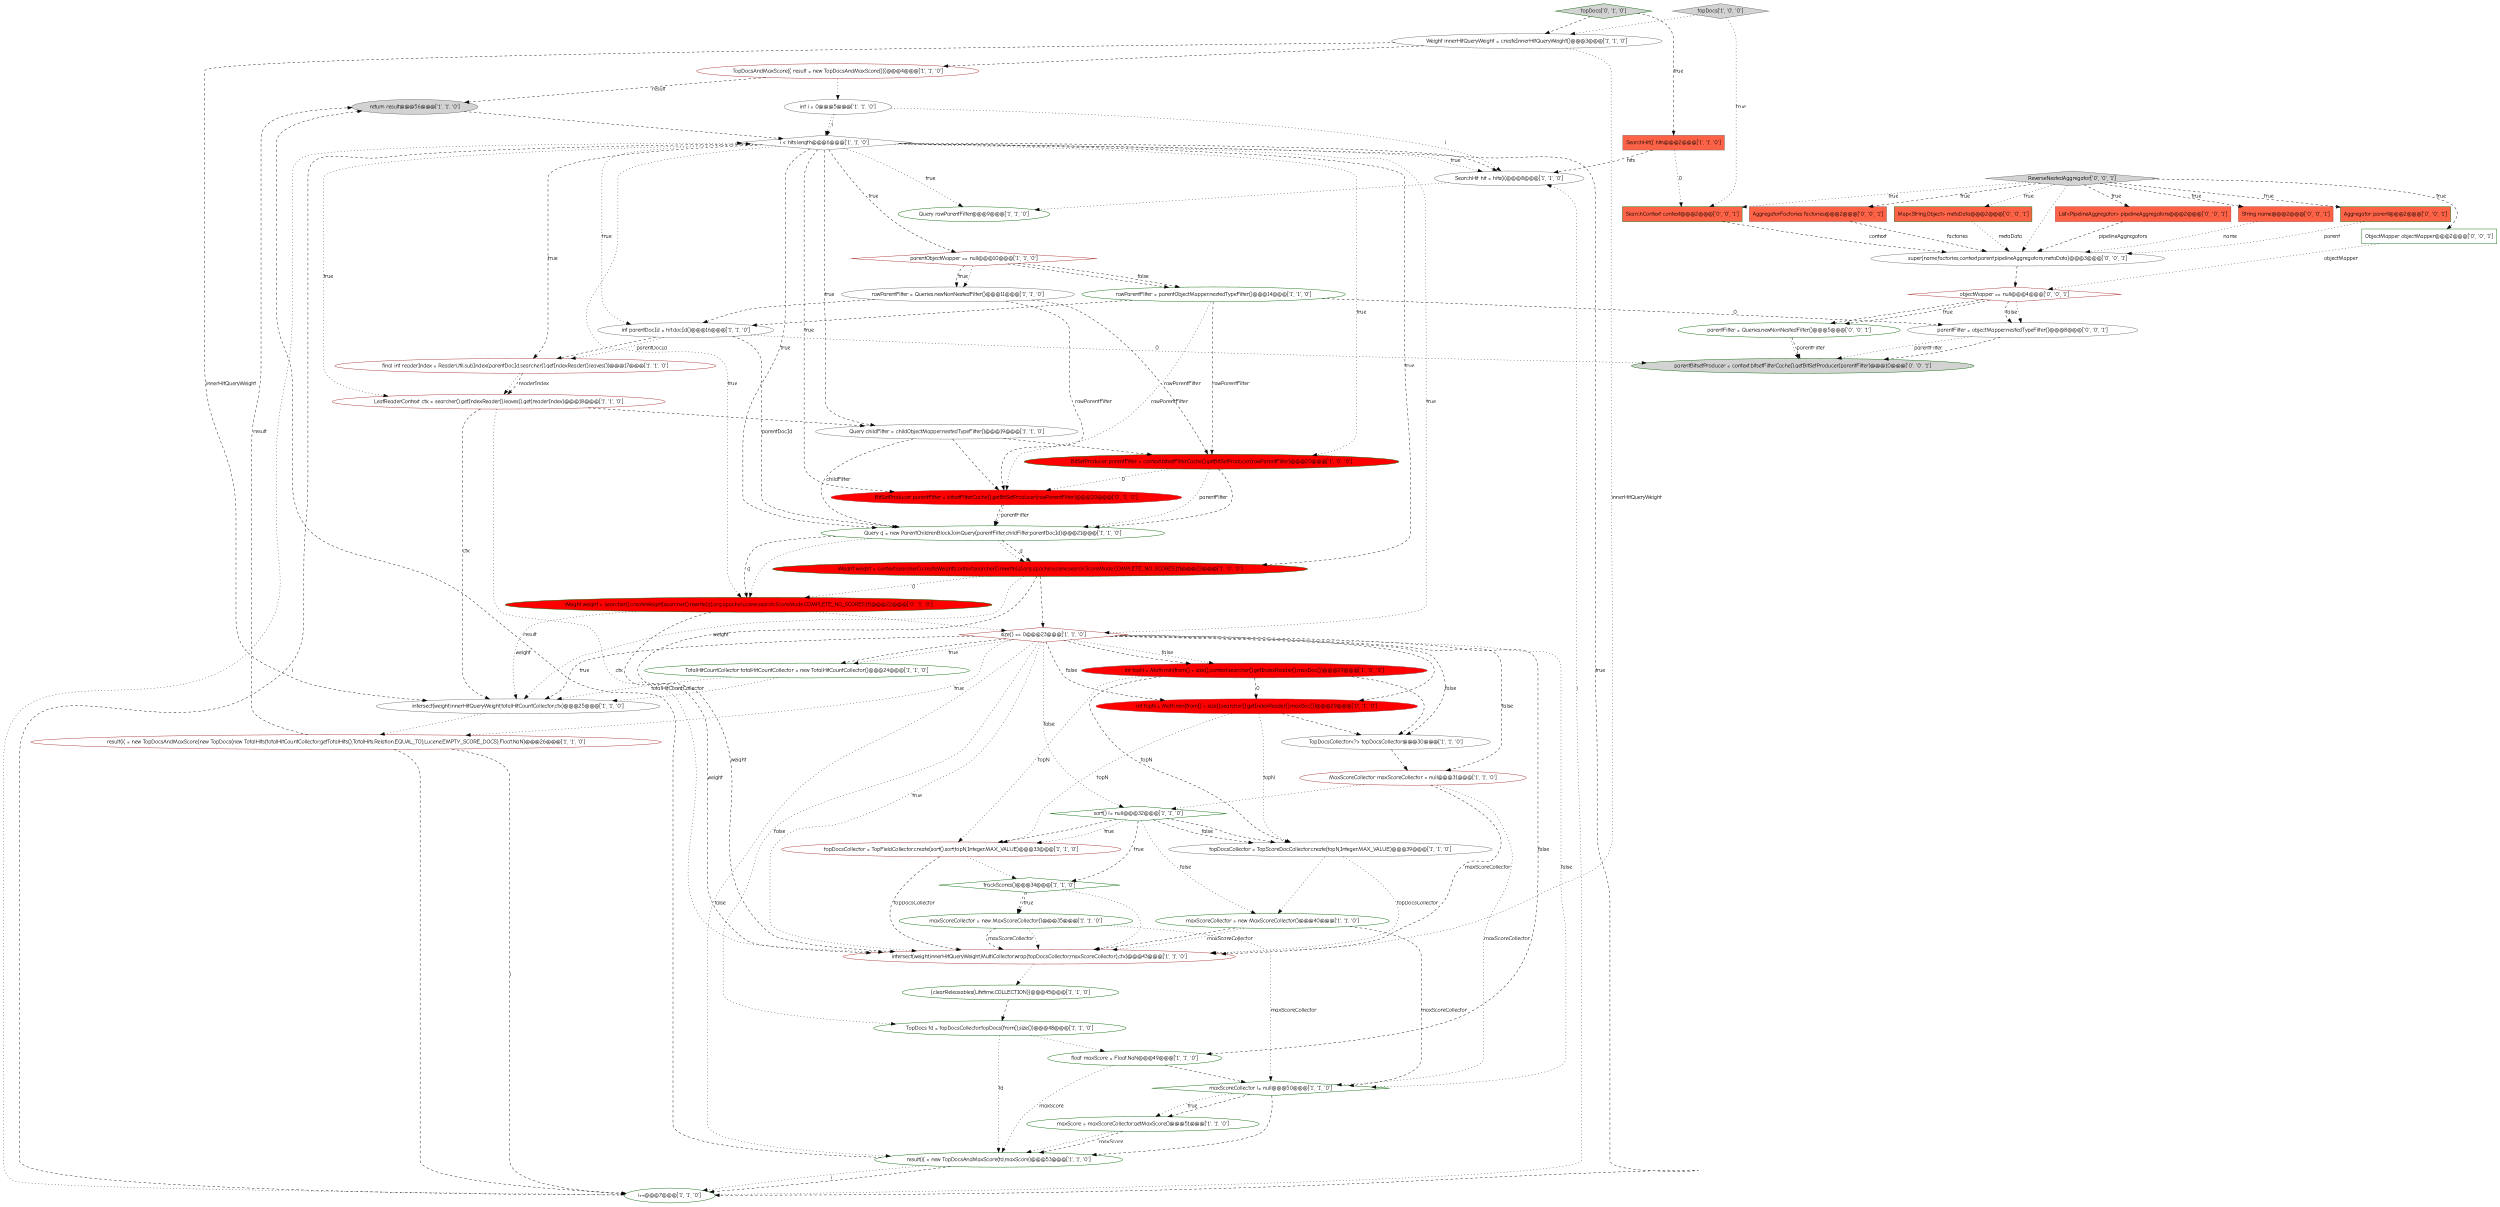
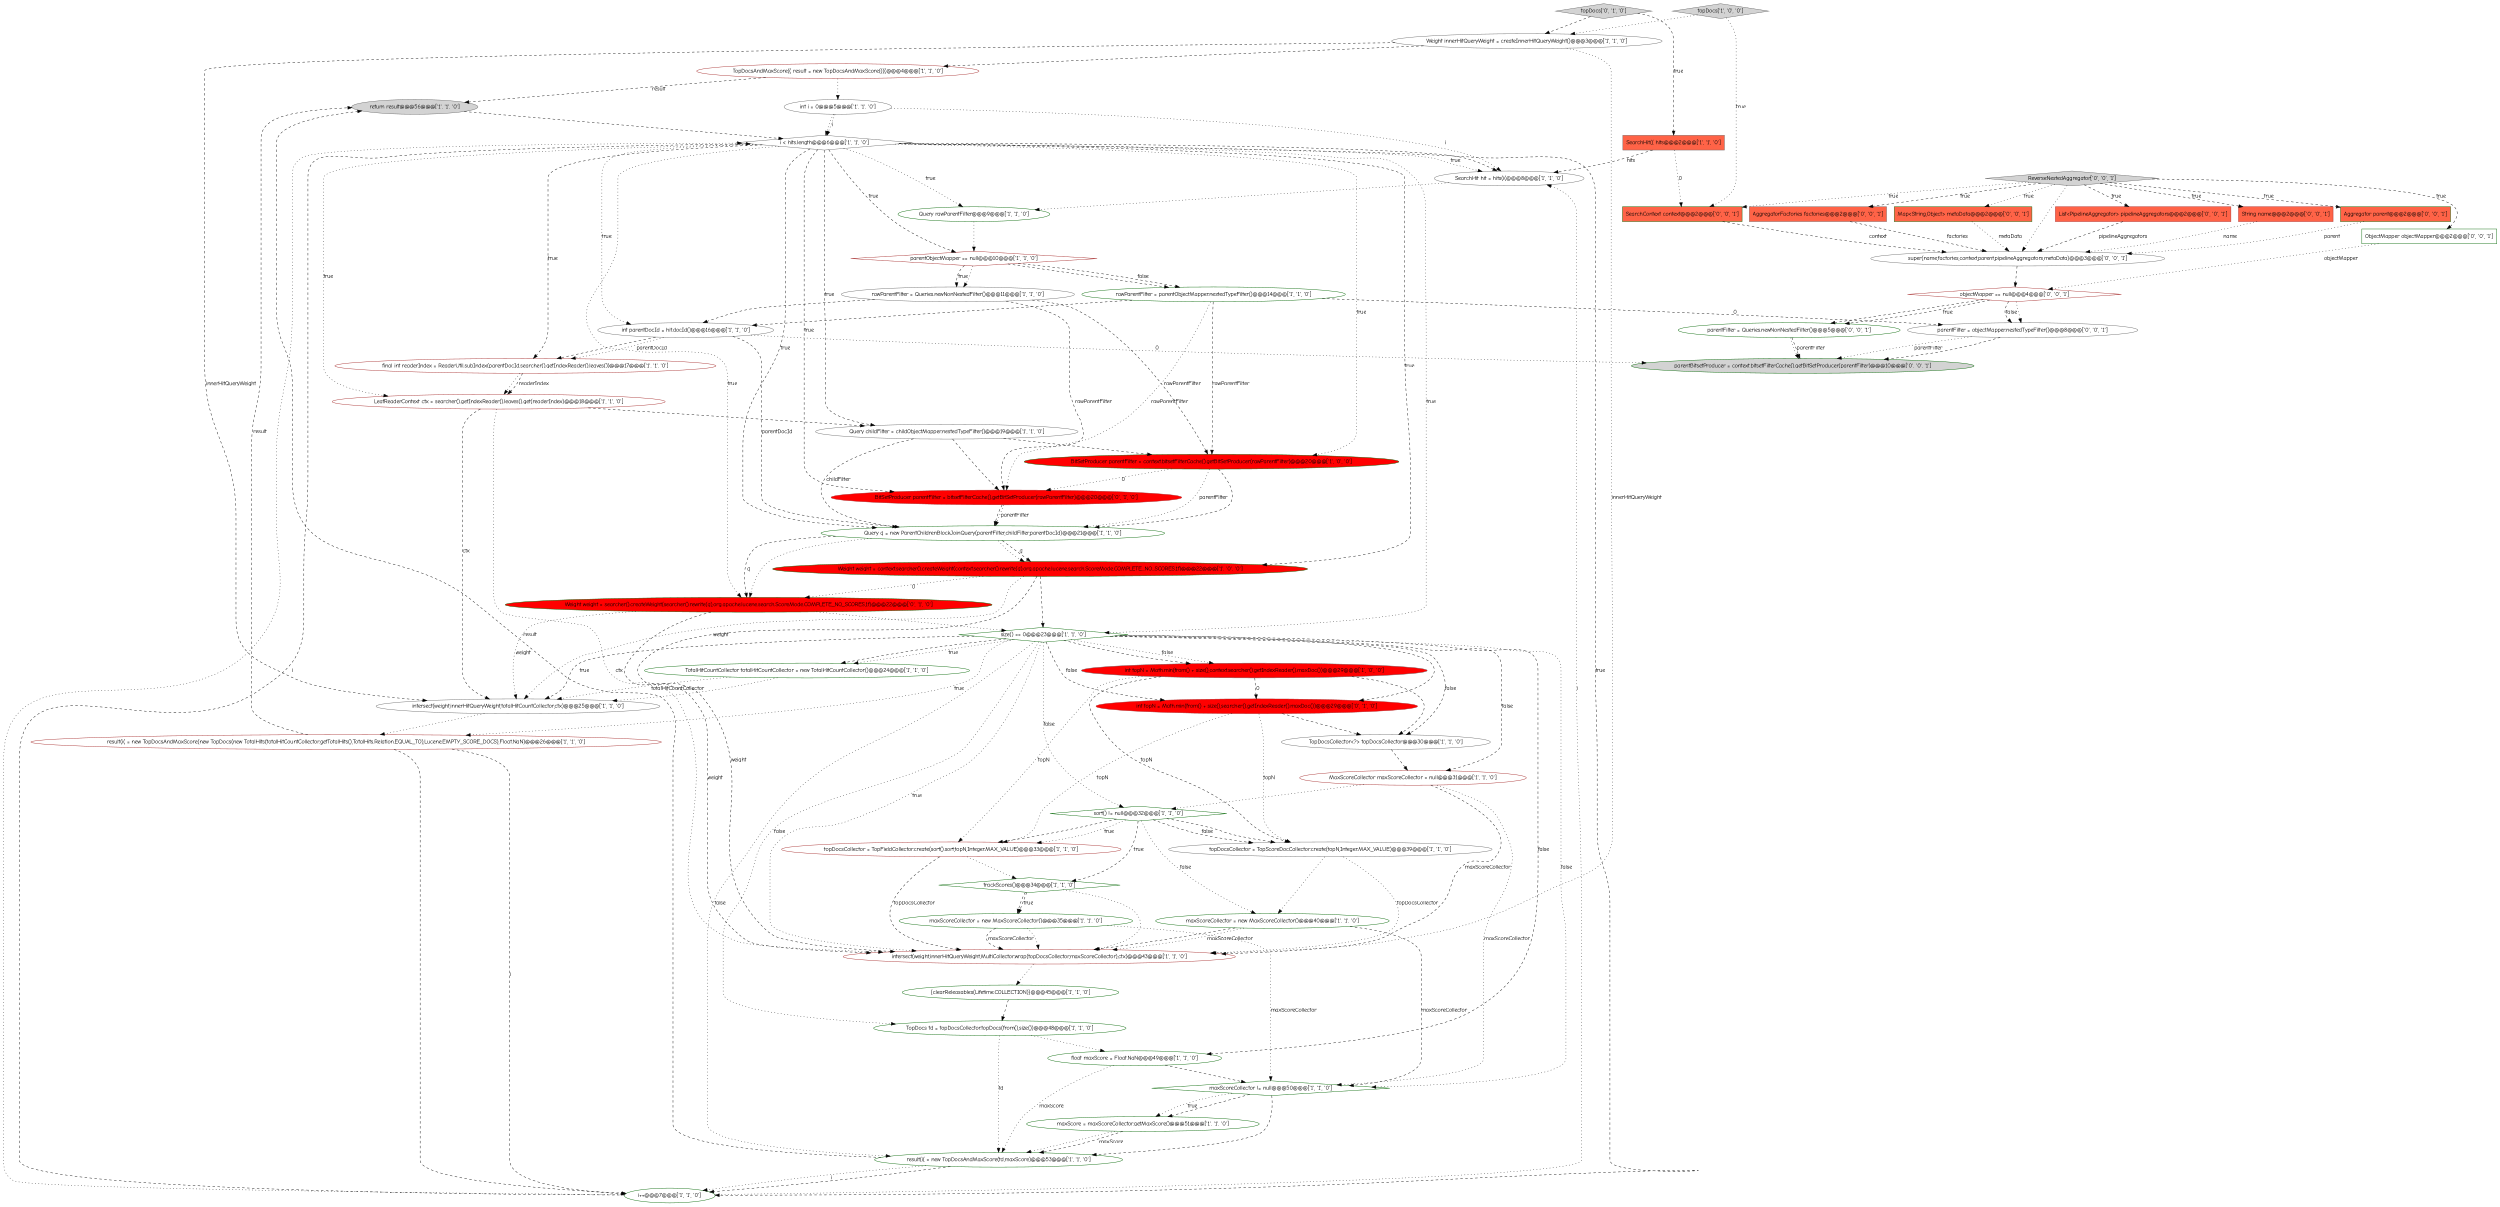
  digraph {
    fontname="Comic Neue"
    node [color=darkgreen fillcolor=white fontname="Comic Neue" shape=ellipse style=filled]
    edge [fontname="Comic Neue" style=dashed]
    n1 [color=brown label="TopDocsAndMaxScore(( result = new TopDocsAndMaxScore((((@@@4@@@['1', '1', '0']"]
    n2 [color=gray40 fillcolor=lightgray label="return result@@@56@@@['1', '1', '0']"]
    n3 [color=gray40 label="int i = 0@@@5@@@['1', '1', '0']"]
    n4 [color=gray40 label="i < hits.length@@@6@@@['1', '1', '0']" shape=diamond]
    n5 [color=gray40 label="SearchHit hit = hits(i(@@@8@@@['1', '1', '0']"]
    n6 [label="float maxScore = Float.NaN@@@49@@@['1', '1', '0']"]
    n7 [label="result(i( = new TopDocsAndMaxScore(td,maxScore)@@@53@@@['1', '1', '0']"]
    n8 [label="maxScoreCollector != null@@@50@@@['1', '1', '0']" shape=diamond]
    n9 [label="i++@@@7@@@['1', '1', '0']"]
    n10 [label="maxScore = maxScoreCollector.getMaxScore()@@@51@@@['1', '1', '0']"]
    n11 [color=brown label="result(i( = new TopDocsAndMaxScore(new TopDocs(new TotalHits(totalHitCountCollector.getTotalHits(),TotalHits.Relation.EQUAL_TO),Lucene.EMPTY_SCORE_DOCS),Float.NaN)@@@26@@@['1', '1', '0']"]
    n12 [fillcolor=red label="Weight weight = searcher().createWeight(searcher().rewrite(q),org.apache.lucene.search.ScoreMode.COMPLETE_NO_SCORES,1f)@@@22@@@['0', '1', '0']"]
    n13 [color=brown label="intersect(weight,innerHitQueryWeight,MultiCollector.wrap(topDocsCollector,maxScoreCollector),ctx)@@@43@@@['1', '1', '0']"]
    n14 [color=gray40 label="intersect(weight,innerHitQueryWeight,totalHitCountCollector,ctx)@@@25@@@['1', '1', '0']"]
-   n15 [color=brown label="size() == 0@@@23@@@['1', '1', '0']" shape=diamond]
+   n15 [label="size() == 0@@@23@@@['1', '1', '0']" shape=diamond]
    n16 [label="{clearReleasables(Lifetime.COLLECTION)}@@@45@@@['1', '1', '0']"]
    n17 [label="TotalHitCountCollector totalHitCountCollector = new TotalHitCountCollector()@@@24@@@['1', '1', '0']"]
    n18 [label="sort() != null@@@32@@@['1', '1', '0']" shape=diamond]
    n19 [color=brown label="MaxScoreCollector maxScoreCollector = null@@@31@@@['1', '1', '0']"]
    n20 [label="TopDocs td = topDocsCollector.topDocs(from(),size())@@@48@@@['1', '1', '0']"]
    n21 [color=brown fillcolor=red label="int topN = Math.min(from() + size(),searcher().getIndexReader().maxDoc())@@@29@@@['0', '1', '0']"]
    n22 [color=gray40 label="TopDocsCollector<?> topDocsCollector@@@30@@@['1', '1', '0']"]
    n23 [color=gray40 fillcolor=red label="int topN = Math.min(from() + size(),context.searcher().getIndexReader().maxDoc())@@@29@@@['1', '0', '0']"]
    n24 [color=gray40 label="Query childFilter = childObjectMapper.nestedTypeFilter()@@@19@@@['1', '1', '0']"]
    n25 [label="Query rawParentFilter@@@9@@@['1', '1', '0']"]
    n26 [color=gray40 label="int parentDocId = hit.docId()@@@16@@@['1', '1', '0']"]
    n27 [fillcolor=red label="Weight weight = context.searcher().createWeight(context.searcher().rewrite(q),org.apache.lucene.search.ScoreMode.COMPLETE_NO_SCORES,1f)@@@22@@@['1', '0', '0']"]
    n28 [label="Query q = new ParentChildrenBlockJoinQuery(parentFilter,childFilter,parentDocId)@@@21@@@['1', '1', '0']"]
    n29 [color=brown label="LeafReaderContext ctx = searcher().getIndexReader().leaves().get(readerIndex)@@@18@@@['1', '1', '0']"]
    n30 [fillcolor=red label="BitSetProducer parentFilter = context.bitsetFilterCache().getBitSetProducer(rawParentFilter)@@@20@@@['1', '0', '0']"]
    n31 [color=brown label="parentObjectMapper == null@@@10@@@['1', '1', '0']" shape=diamond]
    n32 [color=brown label="final int readerIndex = ReaderUtil.subIndex(parentDocId,searcher().getIndexReader().leaves())@@@17@@@['1', '1', '0']"]
    n33 [color=brown fillcolor=red label="BitSetProducer parentFilter = bitsetFilterCache().getBitSetProducer(rawParentFilter)@@@20@@@['0', '1', '0']"]
    n34 [fillcolor=lightgray label="parentBitsetProducer = context.bitsetFilterCache().getBitSetProducer(parentFilter)@@@10@@@['0', '0', '1']"]
    n35 [label="rawParentFilter = parentObjectMapper.nestedTypeFilter()@@@14@@@['1', '1', '0']"]
    n36 [color=gray40 label="rawParentFilter = Queries.newNonNestedFilter()@@@11@@@['1', '1', '0']"]
    n37 [color=gray40 label="Weight innerHitQueryWeight = createInnerHitQueryWeight()@@@3@@@['1', '1', '0']"]
    n38 [fillcolor=tomato label="Map<String,Object> metaData@@@2@@@['0', '0', '1']" shape=box]
    n39 [color=gray40 label="super(name,factories,context,parent,pipelineAggregators,metaData)@@@3@@@['0', '0', '1']"]
    n40 [color=brown label="objectMapper == null@@@4@@@['0', '0', '1']" shape=diamond]
    n41 [label="parentFilter = Queries.newNonNestedFilter()@@@5@@@['0', '0', '1']"]
    n42 [fillcolor=tomato label="SearchContext context@@@2@@@['0', '0', '1']" shape=box]
    n43 [color=gray40 label="parentFilter = objectMapper.nestedTypeFilter()@@@8@@@['0', '0', '1']"]
    n44 [color=brown label="topDocsCollector = TopFieldCollector.create(sort().sort,topN,Integer.MAX_VALUE)@@@33@@@['1', '1', '0']"]
    n45 [label="maxScoreCollector = new MaxScoreCollector()@@@40@@@['1', '1', '0']"]
    n46 [label="trackScores()@@@34@@@['1', '1', '0']" shape=diamond]
    n47 [color=gray40 label="topDocsCollector = TopScoreDocCollector.create(topN,Integer.MAX_VALUE)@@@39@@@['1', '1', '0']"]
    n48 [label="maxScoreCollector = new MaxScoreCollector()@@@35@@@['1', '1', '0']"]
    n49 [color=gray40 fillcolor=tomato label="SearchHit(( hits@@@2@@@['1', '1', '0']" shape=box]
    n50 [color=brown fillcolor=tomato label="List<PipelineAggregator> pipelineAggregators@@@2@@@['0', '0', '1']" shape=box]
    n51 [color=gray40 fillcolor=lightgray label="ReverseNestedAggregator['0', '0', '1']" shape=diamond]
    n52 [color=brown fillcolor=tomato label="String name@@@2@@@['0', '0', '1']" shape=box]
    n53 [fillcolor=tomato label="Aggregator parent@@@2@@@['0', '0', '1']" shape=box]
    n54 [label="ObjectMapper objectMapper@@@2@@@['0', '0', '1']" shape=box]
    n55 [color=gray40 fillcolor=tomato label="AggregatorFactories factories@@@2@@@['0', '0', '1']" shape=box]
    n56 [color=gray40 fillcolor=lightgray label="topDocs['1', '0', '0']" shape=diamond]
-   n57 [fillcolor=lightgray label="topDocs['0', '1', '0']" shape=diamond]
+   n57 [color=gray40 fillcolor=lightgray label="topDocs['0', '1', '0']" shape=diamond]
    n1 -> n2 [label=result]
    n1 -> n3 [style=dotted]
    n2 -> n4
    n3 -> n4 [label=i style=dotted]
    n3 -> n4 [style=dotted]
    n3 -> n5 [label=i style=dotted]
    n4 -> n5
    n4 -> n5 [label=true style=dotted]
    n4 -> n9 [label=true]
    n4 -> n12 [label=true style=dotted]
    n4 -> n15 [label=true style=dotted]
    n4 -> n24 [label=true]
    n4 -> n25 [label=true style=dotted]
    n4 -> n26 [label=true style=dotted]
    n4 -> n27 [label=true]
    n4 -> n28 [label=true]
    n4 -> n29 [label=true style=dotted]
    n4 -> n30 [label=true style=dotted]
    n4 -> n31 [label=true]
    n4 -> n32 [label=true]
    n4 -> n33 [label=true]
    n5 -> n25 [style=dotted]
    n6 -> n7 [label=maxScore style=dotted]
    n6 -> n8
    n7 -> n2 [label=result]
    n7 -> n9 [label=i style=dotted]
    n7 -> n9
    n8 -> n7
    n8 -> n10
    n8 -> n10 [label=true style=dotted]
    n9 -> n4 [style=dotted]
    n9 -> n4 [label=i]
    n9 -> n5 [label=i style=dotted]
    n10 -> n7 [style=dotted]
    n10 -> n7 [label=maxScore]
    n11 -> n2 [label=result]
    n11 -> n9
    n11 -> n9 [label=i]
    n12 -> n13 [label=weight]
    n12 -> n14 [label=weight style=dotted]
    n12 -> n15 [style=dotted]
    n13 -> n16 [style=dotted]
    n14 -> n11 [style=dotted]
    n15 -> n6 [label=false]
    n15 -> n7 [label=false style=dotted]
    n15 -> n8 [label=false style=dotted]
    n15 -> n11 [label=true style=dotted]
    n15 -> n13 [label=true style=dotted]
    n15 -> n14 [label=true]
    n15 -> n17
    n15 -> n17 [label=true style=dotted]
    n15 -> n18 [label=false style=dotted]
    n15 -> n19 [label=false]
    n15 -> n20 [label=false style=dotted]
    n15 -> n21
    n15 -> n21 [label=false]
    n15 -> n22 [label=false]
    n15 -> n23 [label=false style=dotted]
    n15 -> n23
    n16 -> n20
    n17 -> n14 [label=totalHitCountCollector style=dotted]
    n17 -> n14 [style=dotted]
    n18 -> n44 [label=true style=dotted]
    n18 -> n44
    n18 -> n45 [label=false style=dotted]
    n18 -> n46 [label=true]
    n18 -> n47 [label=false]
    n18 -> n47
    n19 -> n8 [label=maxScoreCollector style=dotted]
    n19 -> n13 [label=maxScoreCollector]
    n19 -> n18 [style=dotted]
    n20 -> n6 [style=dotted]
    n20 -> n7 [label=td style=dotted]
    n21 -> n22
    n21 -> n44 [label=topN style=dotted]
    n21 -> n47 [label=topN style=dotted]
    n22 -> n19
    n23 -> n21 [label=0]
    n23 -> n22
    n23 -> n44 [label=topN style=dotted]
    n23 -> n47 [label=topN]
    n24 -> n28 [label=childFilter]
    n24 -> n30
    n24 -> n33
+   n25 -> n31 [style=dotted]
    n26 -> n28 [label=parentDocId]
    n26 -> n32
    n26 -> n32 [label=parentDocId style=dotted]
    n26 -> n34 [label=0 style=dotted]
    n27 -> n12 [label=0 style=dotted]
    n27 -> n13 [label=weight]
    n27 -> n14 [label=weight style=dotted]
    n27 -> n15
    n28 -> n12 [label=q]
    n28 -> n12 [style=dotted]
    n28 -> n27 [label=q]
    n28 -> n27 [style=dotted]
    n29 -> n13 [label=ctx style=dotted]
    n29 -> n14 [label=ctx]
    n29 -> n24
    n30 -> n28 [label=parentFilter style=dotted]
    n30 -> n28
    n30 -> n33 [label=0 style=dotted]
    n31 -> n35
    n31 -> n35 [label=false]
    n31 -> n36 [label=true]
    n31 -> n36 [style=dotted]
    n32 -> n29 [style=dotted]
    n32 -> n29 [label=readerIndex]
    n33 -> n28
    n33 -> n28 [label=parentFilter style=dotted]
    n35 -> n26
    n35 -> n30 [label=rawParentFilter]
    n35 -> n33 [label=rawParentFilter style=dotted]
    n35 -> n43 [label=0]
    n36 -> n26
    n36 -> n30 [label=rawParentFilter]
    n36 -> n33 [label=rawParentFilter]
    n37 -> n1
    n37 -> n13 [label=innerHitQueryWeight style=dotted]
    n37 -> n14 [label=innerHitQueryWeight]
    n38 -> n39 [label=metaData style=dotted]
    n39 -> n40
    n40 -> n41
    n40 -> n41 [label=true]
    n40 -> n43 [label=false]
    n40 -> n43 [style=dotted]
    n41 -> n34 [style=dotted]
    n41 -> n34 [label=parentFilter]
    n42 -> n39 [label=context]
    n43 -> n34
    n43 -> n34 [label=parentFilter style=dotted]
    n44 -> n13 [label=topDocsCollector]
    n44 -> n46 [style=dotted]
    n45 -> n8 [label=maxScoreCollector]
    n45 -> n13
    n45 -> n13 [label=maxScoreCollector style=dotted]
    n46 -> n13 [style=dotted]
    n46 -> n48 [label=true]
    n46 -> n48
    n47 -> n13 [label=topDocsCollector style=dotted]
    n47 -> n45 [style=dotted]
    n48 -> n8 [label=maxScoreCollector style=dotted]
    n48 -> n13 [label=maxScoreCollector]
    n48 -> n13 [style=dotted]
    n49 -> n5 [label=hits]
    n49 -> n42 [label=0 style=dotted]
    n50 -> n39 [label=pipelineAggregators]
    n51 -> n38 [label=true style=dotted]
    n51 -> n39 [style=dotted]
    n51 -> n42 [label=true style=dotted]
    n51 -> n50 [label=true]
    n51 -> n52 [label=true]
    n51 -> n53 [label=true]
    n51 -> n54 [label=true]
    n51 -> n55 [label=true]
    n52 -> n39 [label=name style=dotted]
    n53 -> n39 [label=parent style=dotted]
    n54 -> n40 [label=objectMapper style=dotted]
    n55 -> n39 [label=factories]
    n56 -> n37 [style=dotted]
    n56 -> n42 [label=true style=dotted]
    n57 -> n37
    n57 -> n49 [label=true]
  }
